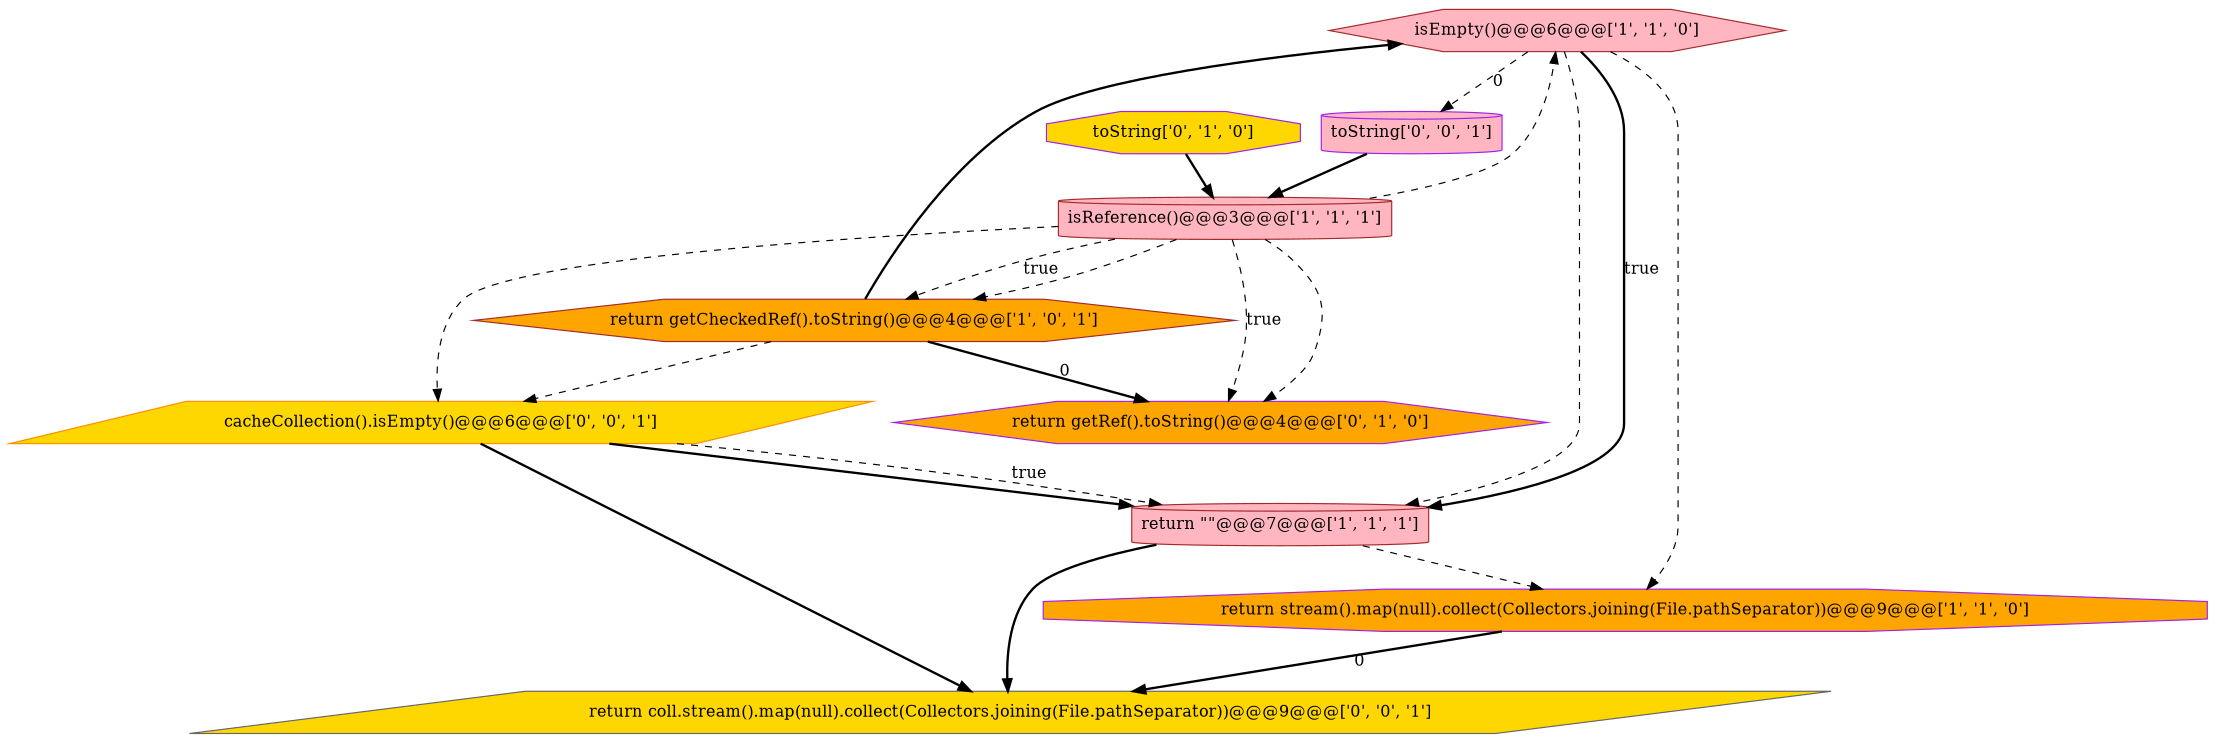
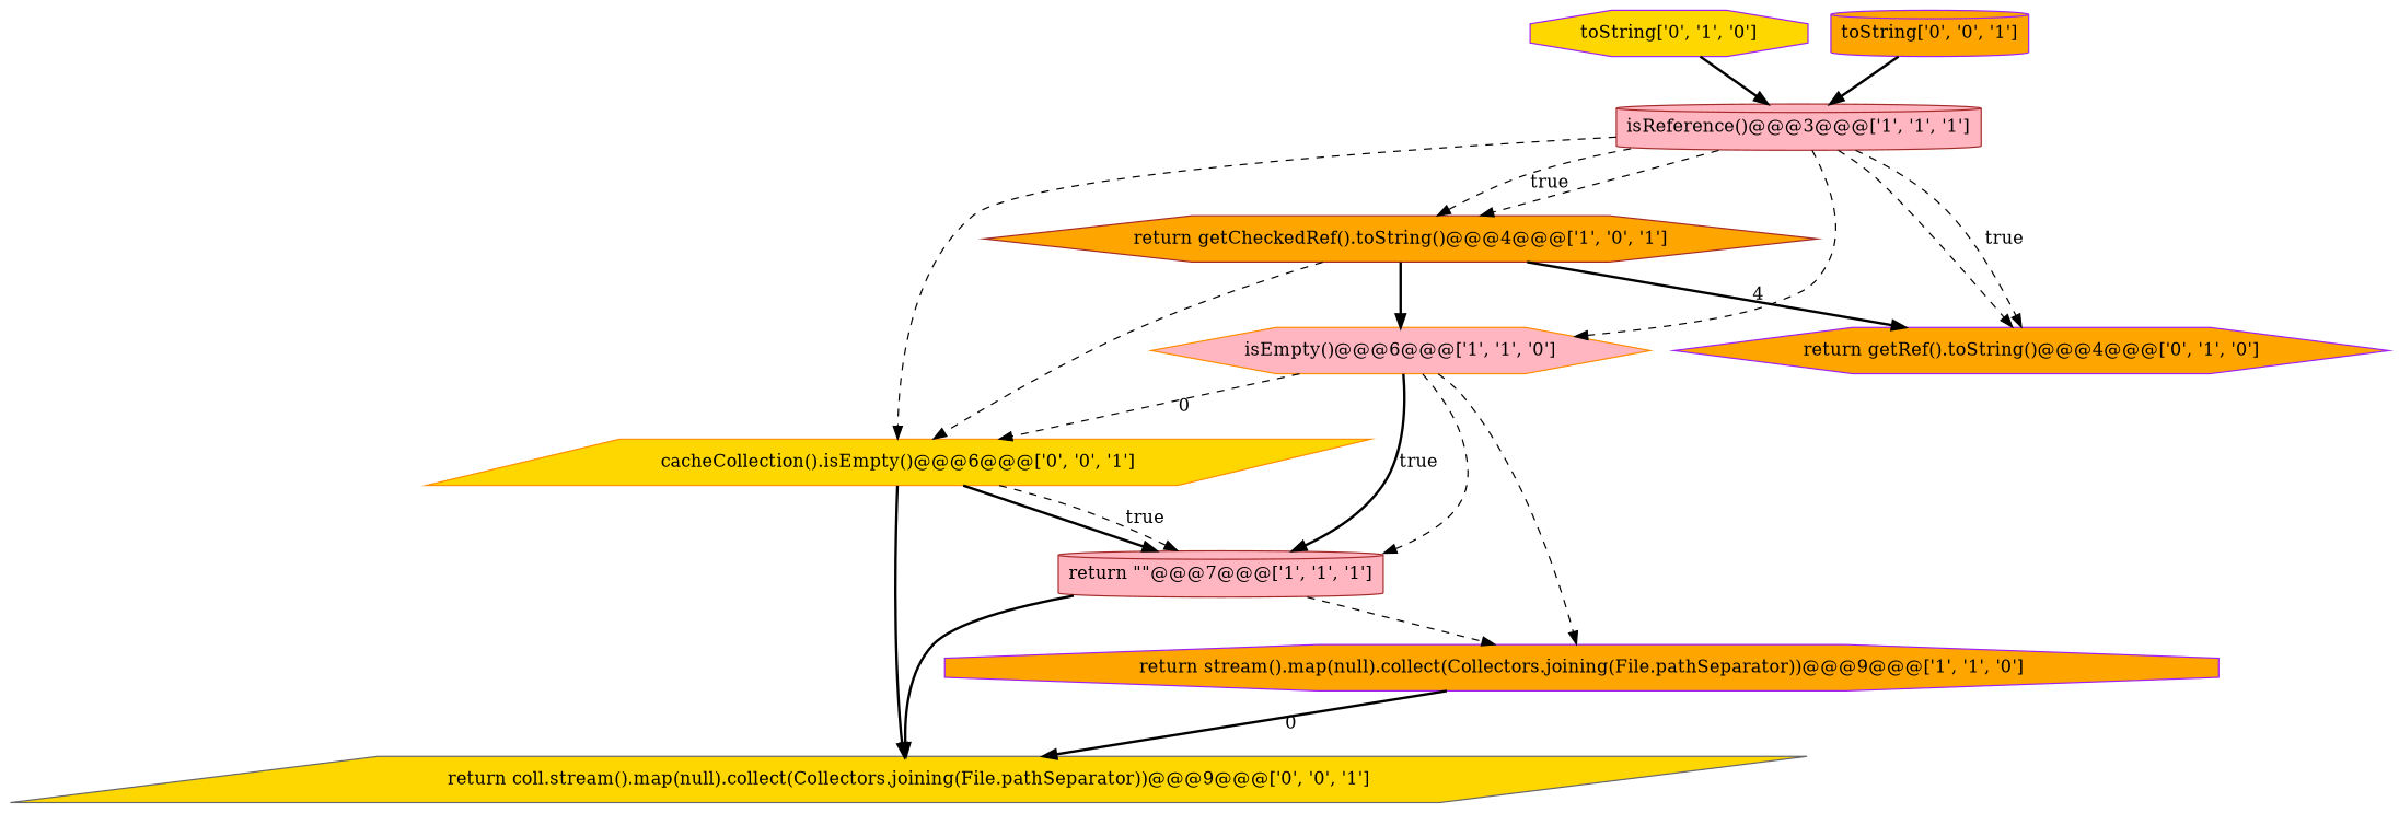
  digraph {
    node [color=purple fillcolor=orange shape=cylinder style=filled]
    edge [style=dashed]
    n1 [color=gray40 fillcolor=gold label="return coll.stream().map(null).collect(Collectors.joining(File.pathSeparator))@@@9@@@['0', '0', '1']" shape=parallelogram]
    n2 [color=brown fillcolor=lightpink label="isReference()@@@3@@@['1', '1', '1']"]
    n3 [label="return getRef().toString()@@@4@@@['0', '1', '0']" shape=hexagon]
-   n4 [color=brown fillcolor=lightpink label="isEmpty()@@@6@@@['1', '1', '0']" shape=hexagon]
+   n4 [color=darkorange fillcolor=lightpink label="isEmpty()@@@6@@@['1', '1', '0']" shape=hexagon]
    n5 [color=darkorange fillcolor=gold label="cacheCollection().isEmpty()@@@6@@@['0', '0', '1']" shape=parallelogram]
    n6 [color=brown label="return getCheckedRef().toString()@@@4@@@['1', '0', '1']" shape=hexagon]
    n7 [color=brown fillcolor=lightpink label="return \"\"@@@7@@@['1', '1', '1']"]
    n8 [label="return stream().map(null).collect(Collectors.joining(File.pathSeparator))@@@9@@@['1', '1', '0']" shape=octagon]
    n9 [fillcolor=gold label="toString['0', '1', '0']" shape=octagon]
-   n10 [fillcolor=lightpink label="toString['0', '0', '1']"]
+   n10 [label="toString['0', '0', '1']"]
    n2 -> n3
    n2 -> n3 [label=true]
    n2 -> n4
    n2 -> n5
    n2 -> n6
    n2 -> n6 [label=true]
-   n4 -> n10 [label=0]
+   n4 -> n5 [label=0]
    n4 -> n7
    n4 -> n7 [label=true style=bold]
    n4 -> n8
    n5 -> n1 [style=bold]
    n5 -> n7 [style=bold]
    n5 -> n7 [label=true]
-   n6 -> n3 [label=0 style=bold]
+   n6 -> n3 [label=4 style=bold]
    n6 -> n4 [style=bold]
    n6 -> n5
    n7 -> n1 [style=bold]
    n7 -> n8
    n8 -> n1 [label=0 style=bold]
    n9 -> n2 [style=bold]
    n10 -> n2 [style=bold]
  }
